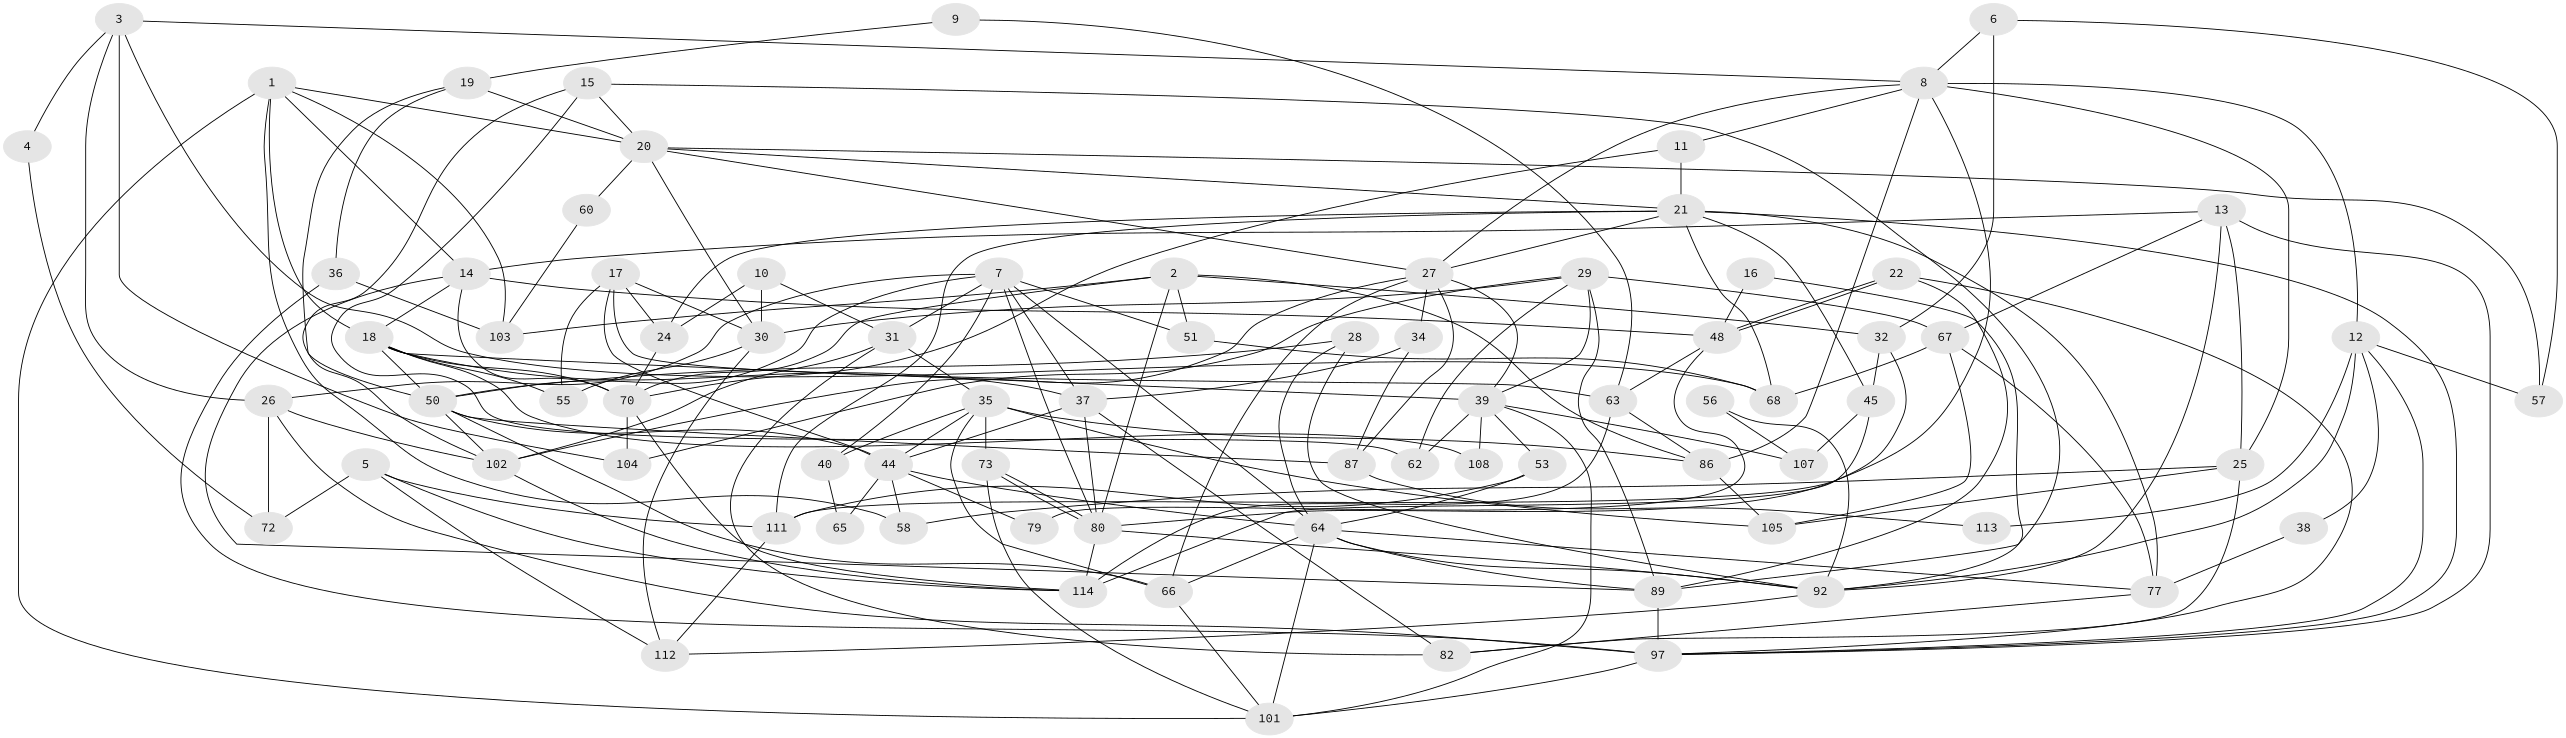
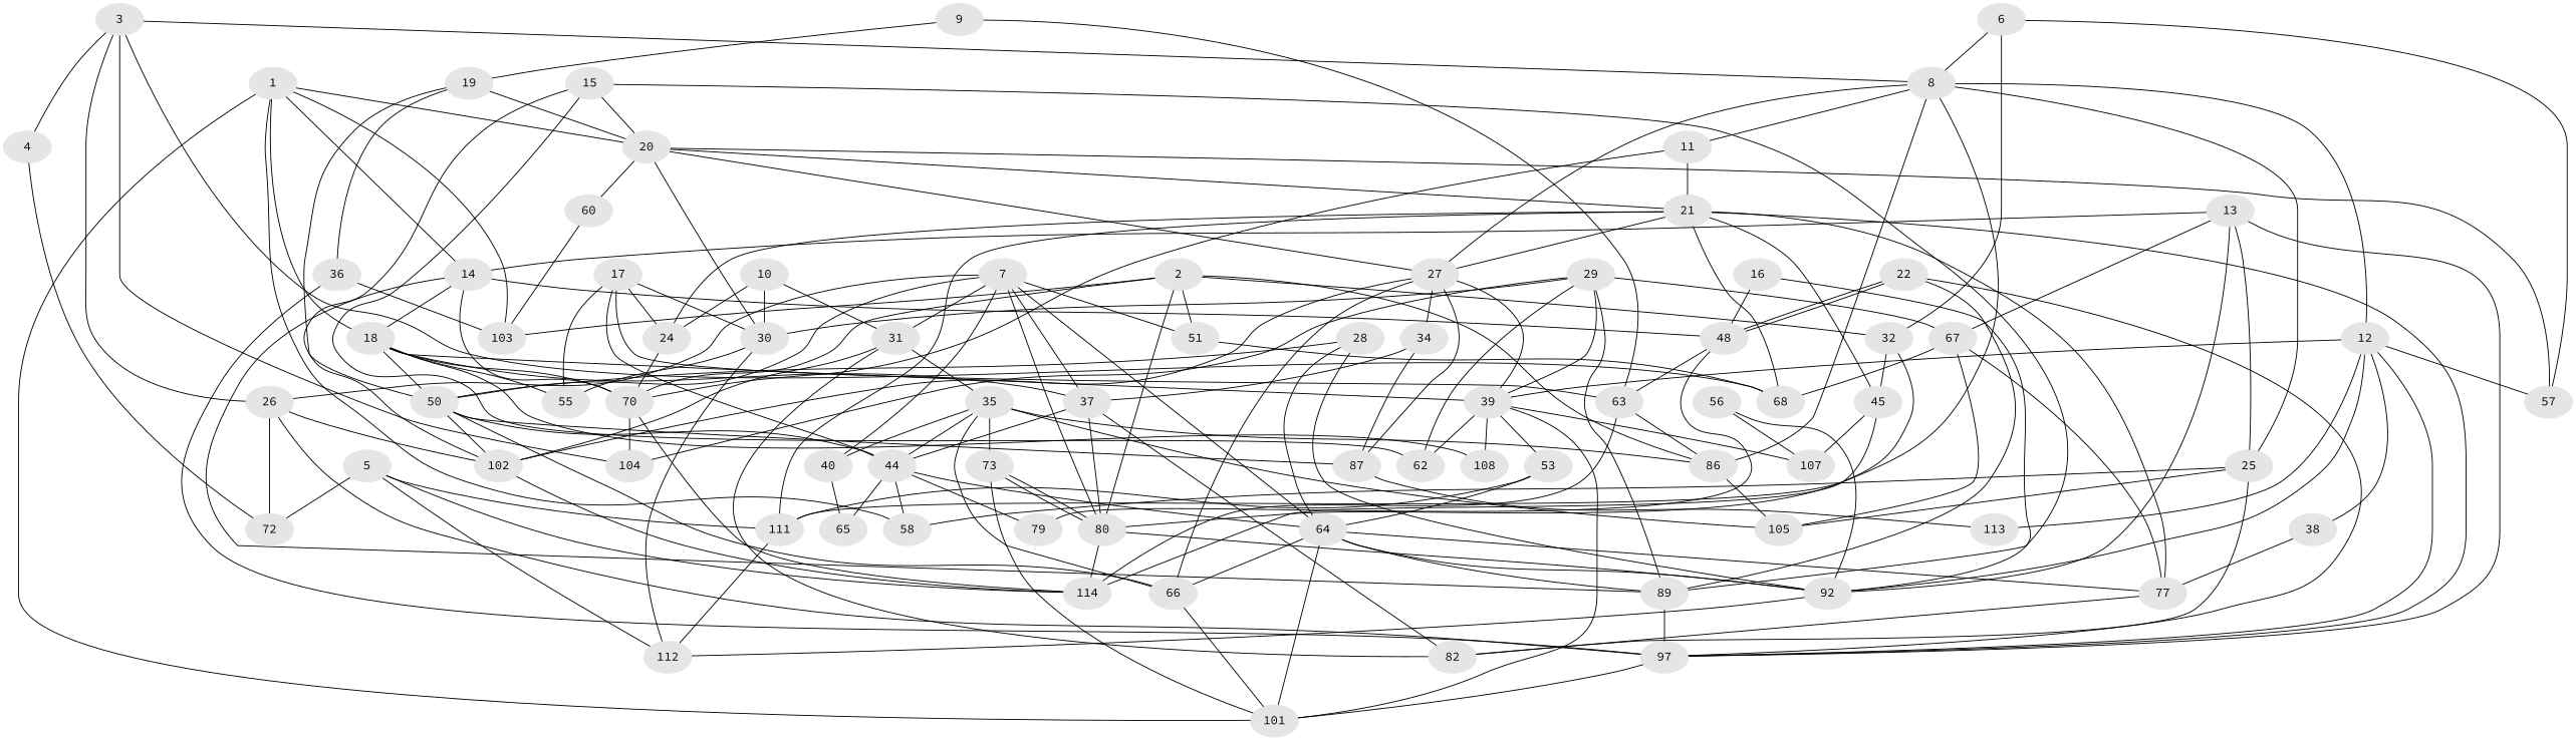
  graph {
    fontname="Source Code Pro"
    node [color=gray90 fontname="Source Code Pro" style=filled]
    edge [fontname="Source Code Pro"]
    1 [super="+90"]
    14 [super="+109"]
    18 [super="+59"]
    20 [super="+85"]
    58
    101
    103
    70 [super="+110"]
    48
    89
    37 [super="+106"]
    50 [super="+71"]
    39 [super="+44"]
    55
    108
    57
    27 [super="+47"]
    30 [super="+78"]
    21 [super="+52"]
    60
    2 [super="+33"]
    32
    51
    80 [super="+83"]
    86
    45 [super="+84"]
    68
    104
    114
    92 [super="+95"]
    105
    3 [super="+23"]
    4
    8 [super="+46"]
    26 [super="+93"]
    72
    111
    11 [super="+41"]
    12 [super="+43"]
    25 [super="+76"]
    97 [super="+100"]
    102
    5
    112
    6
    7 [super="+98"]
    31 [super="+81"]
    40
    64 [super="+69"]
    82
    35 [super="+75"]
    n52 [label=44 super="+96"]
    65
    66 [super="+74"]
    87
    77 [super="+88"]
    38
    113
    34
    9
    19
    63 [super="+94"]
    36
    10 [super="+42"]
    24
    62
    53
    107
    13
    67 [super="+91"]
    79
    15 [super="+61"]
    16
    17
    22
    28 [super="+49"]
    29 [super="+99"]
    73
    56
    1 -- 14
    1 -- 18
    1 -- 20
    1 -- 58
    1 -- 101
    1 -- 103
    14 -- 18
    14 -- 70
    14 -- 48
    14 -- 89
    18 -- 70
    18 -- 37
    18 -- 50
    18 -- 39
    18 -- 55
    18 -- 108
    20 -- 57
    20 -- 27
    20 -- 30
    20 -- 21
    20 -- 60
    70 -- 104
    70 -- 114
    48 -- 63
    48 -- 79
    89 -- 97
    37 -- 80
    37 -- 82
    37 -- n52
    50 -- 102
    50 -- n52
    50 -- 66
    50 -- 87
    39 -- 101
    39 -- 108
    39 -- 62
    39 -- 53
    39 -- 107
    27 -- 39
    27 -- 102
    27 -- 66
    27 -- 87
    27 -- 34
    30 -- 55
    30 -- 112
    21 -- 27
    21 -- 45
    21 -- 68
    21 -- 111
    21 -- 97
    21 -- 77
    21 -- 24
    60 -- 103
    2 -- 103
    2 -- 70
    2 -- 32
    2 -- 51
    2 -- 80
    2 -- 86
    32 -- 80
    32 -- 45
    51 -- 68
    80 -- 114
    80 -- 92
    86 -- 105
    45 -- 114
    45 -- 107
    92 -- 112
    3 -- 68
    3 -- 104
    3 -- 4
    3 -- 8
    3 -- 26
    4 -- 72
    8 -- 27
    8 -- 86
    8 -- 111
    8 -- 11
    8 -- 12
    8 -- 25
    26 -- 72
    26 -- 97 [weight=2]
    26 -- 102
    111 -- 112
    11 -- 70
    11 -- 21
+   12 -- 39
    12 -- 57
    12 -- 92
    12 -- 97
    12 -- 38
    12 -- 113
    25 -- 58
    25 -- 105
    25 -- 82
    97 -- 101
    102 -- 114
    5 -- 114
    5 -- 72
    5 -- 111
    5 -- 112
    6 -- 57
    6 -- 32
    6 -- 8
    7 -- 37
    7 -- 50
    7 -- 51
    7 -- 80
    7 -- 26
    7 -- 31
    7 -- 40
    7 -- 64
    31 -- 102
    31 -- 82
    31 -- 35
    40 -- 65
    64 -- 101
    64 -- 89
    64 -- 92
    64 -- 66
    64 -- 77
    35 -- 86
    35 -- 105
    35 -- 40
    35 -- n52
    35 -- 66
    35 -- 73
    n52 -- 58
    n52 -- 64
    n52 -- 65
    n52 -- 79
    66 -- 101
    87 -- 113
    77 -- 82
    38 -- 77
    34 -- 37
    34 -- 87
    9 -- 19
    9 -- 63
    19 -- 20
    19 -- 50
    19 -- 36
    63 -- 86
    63 -- 114
    36 -- 103
    36 -- 97
    10 -- 30
    10 -- 31
    10 -- 24
    24 -- 70
    53 -- 111
    53 -- 64
    13 -- 14
    13 -- 92
    13 -- 25
    13 -- 97
    13 -- 67
    67 -- 68
    67 -- 105
    67 -- 77
    15 -- 20
    15 -- 89
    15 -- 102
    15 -- 62
    16 -- 48
    16 -- 92
    17 -- 55
    17 -- 30
    17 -- n52
    17 -- 63
    17 -- 24
    22 -- 48
    22 -- 48
    22 -- 89
    22 -- 97
    28 -- 50 [weight=2]
    28 -- 92
    28 -- 64
    29 -- 89
    29 -- 39
    29 -- 30
    29 -- 104
    29 -- 62
    29 -- 67
    73 -- 101
    73 -- 80
    73 -- 80
    56 -- 92
    56 -- 107
  }
